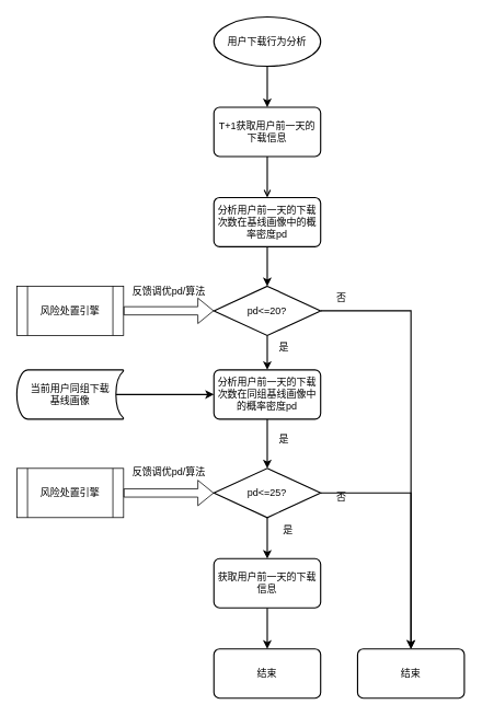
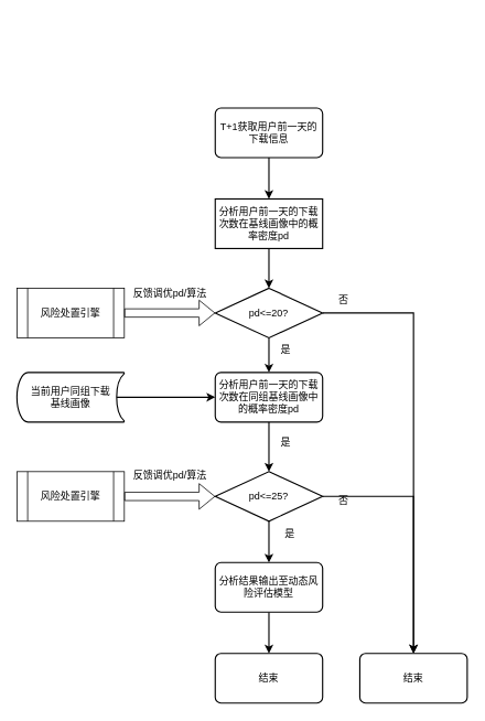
  <mxCell id="0" />
  <mxCell id="1" parent="0" />
- <mxCell id="2" style="edgeStyle=orthogonalEdgeStyle;rounded=0;orthogonalLoop=1;jettySize=auto;html=1;exitX=0.5;exitY=1;exitDx=0;exitDy=0;exitPerimeter=0;entryX=0.5;entryY=0;entryDx=0;entryDy=0;strokeWidth=1.5;" edge="1" parent="1" source="3" target="5"><mxGeometry relative="1" as="geometry" /></mxCell>
- <mxCell id="3" value="用户下载行为分析" style="strokeWidth=1.5;html=1;shape=mxgraph.flowchart.start_1;whiteSpace=wrap;" vertex="1" parent="1"><mxGeometry x="260" y="20" width="130" height="60" as="geometry" /></mxCell>
- <mxCell id="4" style="edgeStyle=orthogonalEdgeStyle;rounded=0;orthogonalLoop=1;jettySize=auto;html=1;exitX=0.5;exitY=1;exitDx=0;exitDy=0;strokeWidth=1.5;endArrow=open;" edge="1" parent="1" source="5" target="7"><mxGeometry relative="1" as="geometry" /></mxCell>
+ <mxCell id="4" style="edgeStyle=orthogonalEdgeStyle;rounded=0;orthogonalLoop=1;jettySize=auto;html=1;exitX=0.5;exitY=1;exitDx=0;exitDy=0;strokeWidth=1.5;" edge="1" parent="1" source="5" target="7"><mxGeometry relative="1" as="geometry" /></mxCell>
  <mxCell id="5" value="T+1获取用户前一天的下载信息" style="rounded=1;whiteSpace=wrap;html=1;absoluteArcSize=1;arcSize=14;strokeWidth=1.5;" vertex="1" parent="1"><mxGeometry x="260" y="130" width="130" height="60" as="geometry" /></mxCell>
  <mxCell id="6" style="edgeStyle=orthogonalEdgeStyle;rounded=0;orthogonalLoop=1;jettySize=auto;html=1;exitX=0.5;exitY=1;exitDx=0;exitDy=0;strokeWidth=1.5;" edge="1" parent="1" source="7" target="10"><mxGeometry relative="1" as="geometry" /></mxCell>
- <mxCell id="7" value="分析用户前一天的下载次数在基线画像中的概率密度pd" style="rounded=1;whiteSpace=wrap;html=1;absoluteArcSize=1;arcSize=14;strokeWidth=1.5;" vertex="1" parent="1"><mxGeometry x="260" y="240" width="130" height="60" as="geometry" /></mxCell>
+ <mxCell id="7" value="分析用户前一天的下载次数在基线画像中的概率密度pd" style="whiteSpace=wrap;html=1;absoluteArcSize=1;arcSize=14;strokeWidth=1.5;rounded=0;" vertex="1" parent="1"><mxGeometry x="260" y="240" width="130" height="60" as="geometry" /></mxCell>
  <mxCell id="8" style="edgeStyle=orthogonalEdgeStyle;rounded=0;orthogonalLoop=1;jettySize=auto;html=1;exitX=0.5;exitY=1;exitDx=0;exitDy=0;exitPerimeter=0;strokeWidth=1.5;" edge="1" parent="1" source="10" target="14"><mxGeometry relative="1" as="geometry" /></mxCell>
  <mxCell id="9" style="edgeStyle=orthogonalEdgeStyle;orthogonalLoop=1;jettySize=auto;html=1;exitX=1;exitY=0.5;exitDx=0;exitDy=0;exitPerimeter=0;entryX=0.5;entryY=0;entryDx=0;entryDy=0;rounded=0;strokeWidth=1.5;" edge="1" parent="1" source="10" target="21"><mxGeometry relative="1" as="geometry" /></mxCell>
  <mxCell id="10" value="pd&amp;lt;=20?" style="strokeWidth=1.5;html=1;shape=mxgraph.flowchart.decision;whiteSpace=wrap;" vertex="1" parent="1"><mxGeometry x="260" y="348" width="130" height="60" as="geometry" /></mxCell>
  <mxCell id="11" style="edgeStyle=orthogonalEdgeStyle;rounded=0;orthogonalLoop=1;jettySize=auto;html=1;exitX=0.93;exitY=0.5;exitDx=0;exitDy=0;exitPerimeter=0;entryX=0;entryY=0.5;entryDx=0;entryDy=0;strokeWidth=1.5;" edge="1" parent="1" source="12" target="14"><mxGeometry relative="1" as="geometry" /></mxCell>
  <mxCell id="12" value="当前用户同组下载&lt;br&gt;基线画像" style="strokeWidth=1.5;html=1;shape=mxgraph.flowchart.stored_data;whiteSpace=wrap;" vertex="1" parent="1"><mxGeometry x="20" y="450" width="130" height="60" as="geometry" /></mxCell>
  <mxCell id="13" style="edgeStyle=orthogonalEdgeStyle;rounded=0;orthogonalLoop=1;jettySize=auto;html=1;exitX=0.5;exitY=1;exitDx=0;exitDy=0;entryX=0.5;entryY=0;entryDx=0;entryDy=0;entryPerimeter=0;strokeWidth=1.5;" edge="1" parent="1" source="14" target="17"><mxGeometry relative="1" as="geometry" /></mxCell>
  <mxCell id="14" value="分析用户前一天的下载次数在同组基线画像中的概率密度pd" style="rounded=1;whiteSpace=wrap;html=1;absoluteArcSize=1;arcSize=14;strokeWidth=1.5;" vertex="1" parent="1"><mxGeometry x="260" y="450" width="130" height="60" as="geometry" /></mxCell>
  <mxCell id="15" style="edgeStyle=orthogonalEdgeStyle;rounded=0;orthogonalLoop=1;jettySize=auto;html=1;exitX=0.5;exitY=1;exitDx=0;exitDy=0;exitPerimeter=0;strokeWidth=1.5;" edge="1" parent="1" source="17" target="20"><mxGeometry relative="1" as="geometry" /></mxCell>
  <mxCell id="16" style="edgeStyle=orthogonalEdgeStyle;rounded=0;orthogonalLoop=1;jettySize=auto;html=1;exitX=1;exitY=0.5;exitDx=0;exitDy=0;exitPerimeter=0;strokeWidth=1.5;" edge="1" parent="1" source="17" target="21"><mxGeometry relative="1" as="geometry" /></mxCell>
  <mxCell id="17" value="pd&amp;lt;=25?" style="strokeWidth=1.5;html=1;shape=mxgraph.flowchart.decision;whiteSpace=wrap;" vertex="1" parent="1"><mxGeometry x="260" y="570" width="130" height="60" as="geometry" /></mxCell>
  <mxCell id="18" value="结束" style="rounded=1;whiteSpace=wrap;html=1;absoluteArcSize=1;arcSize=14;strokeWidth=1.5;" vertex="1" parent="1"><mxGeometry x="260" y="790" width="130" height="60" as="geometry" /></mxCell>
  <mxCell id="19" style="edgeStyle=orthogonalEdgeStyle;rounded=0;orthogonalLoop=1;jettySize=auto;html=1;exitX=0.5;exitY=1;exitDx=0;exitDy=0;entryX=0.5;entryY=0;entryDx=0;entryDy=0;strokeWidth=1.5;" edge="1" parent="1" source="20" target="18"><mxGeometry relative="1" as="geometry" /></mxCell>
- <mxCell id="20" value="获取用户前一天的下载信息" style="rounded=1;whiteSpace=wrap;html=1;absoluteArcSize=1;arcSize=14;strokeWidth=1.5;" vertex="1" parent="1"><mxGeometry x="260" y="680" width="130" height="60" as="geometry" /></mxCell>
+ <mxCell id="20" value="分析结果输出至动态风险评估模型" style="rounded=1;whiteSpace=wrap;html=1;absoluteArcSize=1;arcSize=14;strokeWidth=1.5;" vertex="1" parent="1"><mxGeometry x="260" y="680" width="130" height="60" as="geometry" /></mxCell>
  <mxCell id="21" value="结束" style="rounded=1;whiteSpace=wrap;html=1;absoluteArcSize=1;arcSize=14;strokeWidth=1.5;" vertex="1" parent="1"><mxGeometry x="435" y="790" width="130" height="60" as="geometry" /></mxCell>
  <mxCell id="22" value="是" style="text;html=1;align=center;verticalAlign=middle;resizable=0;points=[];autosize=1;strokeColor=none;fillColor=none;strokeWidth=1.5;" vertex="1" parent="1"><mxGeometry x="330" y="630" width="40" height="30" as="geometry" /></mxCell>
  <mxCell id="23" value="否" style="text;html=1;align=center;verticalAlign=middle;resizable=0;points=[];autosize=1;strokeColor=none;fillColor=none;strokeWidth=1.5;" vertex="1" parent="1"><mxGeometry x="395" y="590" width="40" height="30" as="geometry" /></mxCell>
  <mxCell id="24" value="否" style="text;html=1;align=center;verticalAlign=middle;resizable=0;points=[];autosize=1;strokeColor=none;fillColor=none;strokeWidth=1.5;" vertex="1" parent="1"><mxGeometry x="395" y="348" width="40" height="30" as="geometry" /></mxCell>
  <mxCell id="25" value="是" style="text;html=1;align=center;verticalAlign=middle;resizable=0;points=[];autosize=1;strokeColor=none;fillColor=none;strokeWidth=1.5;" vertex="1" parent="1"><mxGeometry x="325" y="408" width="40" height="30" as="geometry" /></mxCell>
  <mxCell id="26" value="是" style="text;html=1;align=center;verticalAlign=middle;resizable=0;points=[];autosize=1;strokeColor=none;fillColor=none;strokeWidth=1.5;" vertex="1" parent="1"><mxGeometry x="325" y="520" width="40" height="30" as="geometry" /></mxCell>
  <mxCell id="27" value="风险处置引擎" style="shape=process;whiteSpace=wrap;html=1;backgroundOutline=1;" vertex="1" parent="1"><mxGeometry x="20" y="570" width="130" height="60" as="geometry" /></mxCell>
  <mxCell id="28" value="风险处置引擎" style="shape=process;whiteSpace=wrap;html=1;backgroundOutline=1;" vertex="1" parent="1"><mxGeometry x="20" y="348" width="130" height="60" as="geometry" /></mxCell>
  <mxCell id="29" value="" style="shape=flexArrow;endArrow=classic;html=1;rounded=0;entryX=0;entryY=0.5;entryDx=0;entryDy=0;entryPerimeter=0;" edge="1" parent="1" source="27" target="17"><mxGeometry width="50" height="50" relative="1" as="geometry"><mxPoint x="140" y="600" as="sourcePoint" /><mxPoint x="190" y="550" as="targetPoint" /></mxGeometry></mxCell>
  <mxCell id="30" value="反馈调优pd/算法" style="text;html=1;align=center;verticalAlign=middle;resizable=0;points=[];autosize=1;strokeColor=none;fillColor=none;" vertex="1" parent="1"><mxGeometry x="150" y="560" width="110" height="30" as="geometry" /></mxCell>
  <mxCell id="31" value="反馈调优pd/算法" style="text;html=1;align=center;verticalAlign=middle;resizable=0;points=[];autosize=1;strokeColor=none;fillColor=none;" vertex="1" parent="1"><mxGeometry x="150" y="340" width="110" height="30" as="geometry" /></mxCell>
  <mxCell id="32" value="" style="shape=flexArrow;endArrow=classic;html=1;rounded=0;entryX=0;entryY=0.5;entryDx=0;entryDy=0;entryPerimeter=0;exitX=1;exitY=0.5;exitDx=0;exitDy=0;" edge="1" parent="1" source="28" target="10"><mxGeometry width="50" height="50" relative="1" as="geometry"><mxPoint x="170" y="390" as="sourcePoint" /><mxPoint x="280" y="390" as="targetPoint" /></mxGeometry></mxCell>
